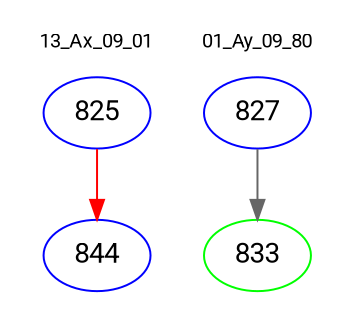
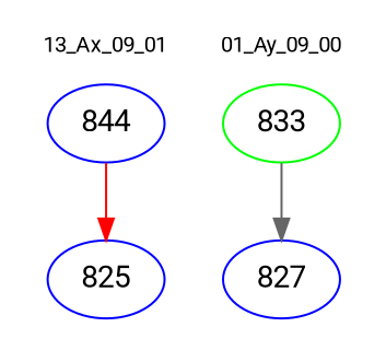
  digraph {
    fontname=Roboto
    node [color=blue fontname=Roboto]
    edge [fontname=Roboto]
    n1 [label=844]
    n2 [label=825]
    n3 [label=827]
    n4 [color=green label=833]
    subgraph cluster_1 {
      color=white
      fontsize=10
      label="13_Ax_09_01"
      n1
      n2
    }
    subgraph cluster_2 {
      color=white
      fontsize=10
-     label="01_Ay_09_80"
+     label="01_Ay_09_00"
      n3
      n4
    }
-   n2 -> n1 [color=red]
-   n3 -> n4 [color=gray40]
+   n1 -> n2 [color=red]
+   n4 -> n3 [color=gray40]
  }
